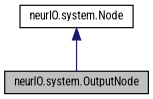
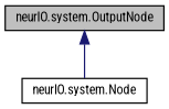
  digraph {
    fontname="Roboto Condensed"
    node [color=black fontname="Roboto Condensed" fontsize=10 shape=record style=filled]
    n1 [fillcolor=grey75 fontcolor=black height=0.2 label="neurIO.system.OutputNode" width=0.4]
    n2 [fillcolor=white height=0.2 label="neurIO.system.Node" width=0.4]
-   n2 -> n1 [color=midnightblue dir=back fontname="Roboto Condensed" fontsize=10 labelfontname=Helvetica labelfontsize=10 style=solid]
+   n1 -> n2 [color=midnightblue dir=back fontname="Roboto Condensed" fontsize=10 labelfontname=Helvetica labelfontsize=10 style=solid]
  }
